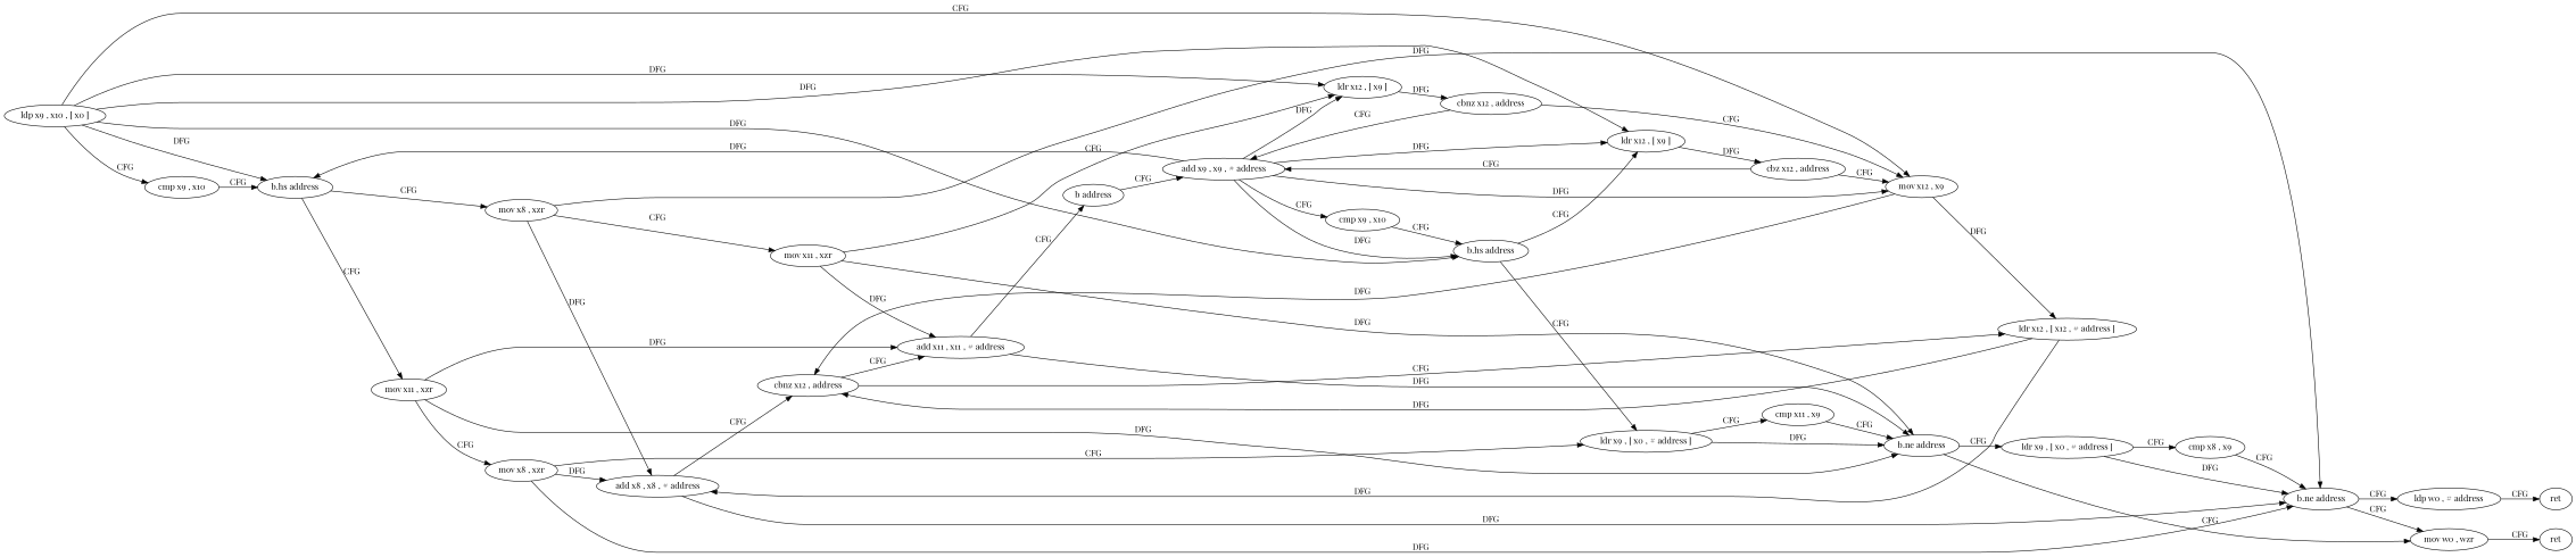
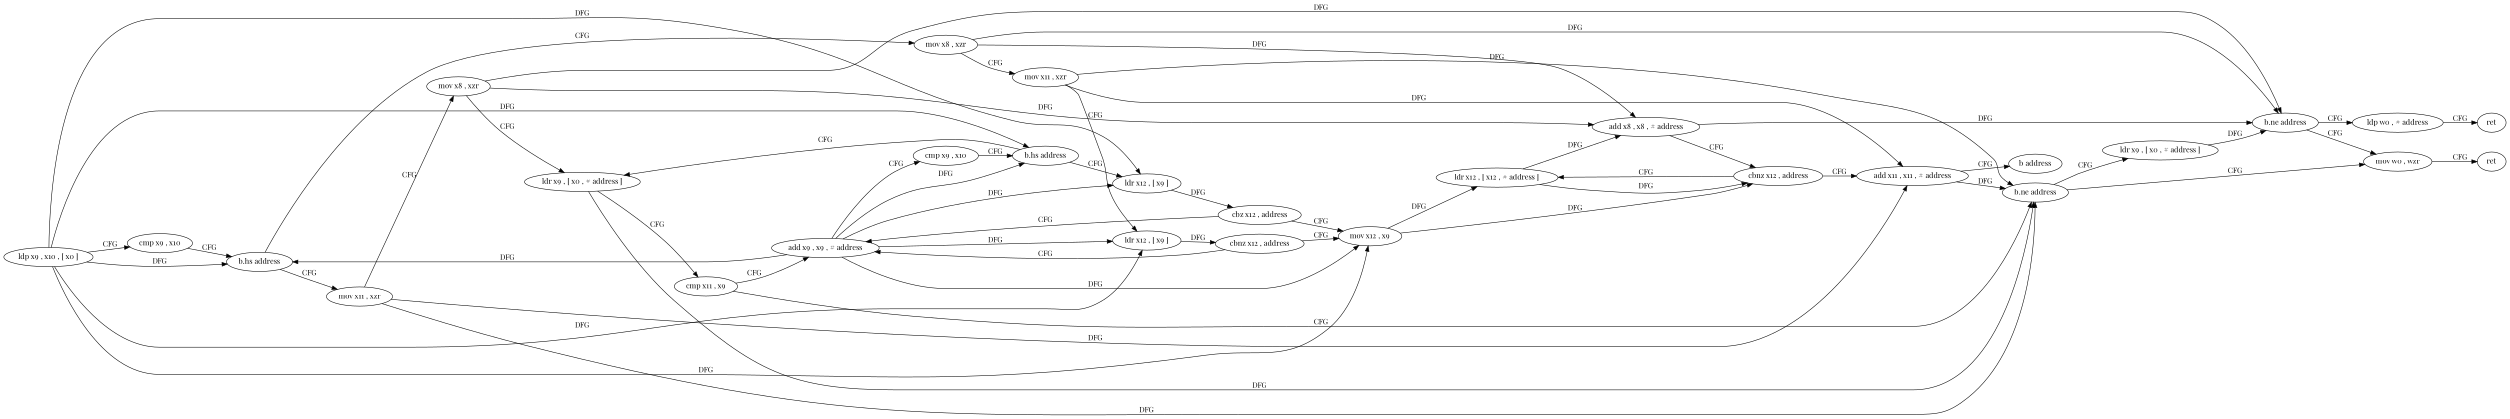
  digraph {
    fontname="Playfair Display"
    rankdir=LR
    node [fontname="Playfair Display"]
    edge [fontname="Playfair Display"]
    n1 [label="ldp x9 , x10 , [ x0 ]"]
    n2 [label="cmp x9 , x10"]
    n3 [label="b.hs address"]
    n4 [label="ldr x12 , [ x9 ]"]
    n5 [label="mov x12 , x9"]
    n6 [label="b.hs address"]
    n7 [label="ldr x12 , [ x9 ]"]
    n8 [label="mov x11 , xzr"]
    n9 [label="mov x8 , xzr"]
    n10 [label="cbnz x12 , address"]
    n11 [label="ldr x12 , [ x12 , # address ]"]
    n12 [label="cbnz x12 , address"]
    n13 [label="add x9 , x9 , # address"]
    n14 [label="cmp x9 , x10"]
    n15 [label="ldr x9 , [ x0 , # address ]"]
    n16 [label="cbz x12 , address"]
    n17 [label="mov x8 , xzr"]
    n18 [label="add x11 , x11 , # address"]
    n19 [label="b.ne address"]
    n20 [label="mov x11 , xzr"]
    n21 [label="b.ne address"]
    n22 [label="add x8 , x8 , # address"]
    n23 [label="b address"]
    n24 [label="mov w0 , wzr"]
    n25 [label="ldr x9 , [ x0 , # address ]"]
    n26 [label="ldp w0 , # address"]
    n27 [label="cmp x11 , x9"]
    n28 [label=ret]
-   n29 [label="cmp x8 , x9"]
    n30 [label=ret]
    n1 -> n2 [label=CFG]
    n1 -> n3 [label=DFG]
    n1 -> n4 [label=DFG]
-   n1 -> n5 [label=CFG]
+   n1 -> n5 [label=DFG]
    n1 -> n6 [label=DFG]
    n1 -> n7 [label=DFG]
    n2 -> n3 [label=CFG]
    n3 -> n8 [label=CFG]
    n3 -> n9 [label=CFG]
    n4 -> n10 [label=DFG]
    n5 -> n11 [label=DFG]
    n5 -> n12 [label=DFG]
    n6 -> n7 [label=CFG]
    n6 -> n15 [label=CFG]
    n7 -> n16 [label=DFG]
    n8 -> n17 [label=CFG]
    n8 -> n18 [label=DFG]
    n8 -> n19 [label=DFG]
    n9 -> n20 [label=CFG]
    n9 -> n21 [label=DFG]
    n9 -> n22 [label=DFG]
    n10 -> n5 [label=CFG]
    n10 -> n13 [label=CFG]
    n11 -> n12 [label=DFG]
    n11 -> n22 [label=DFG]
    n12 -> n11 [label=CFG]
    n12 -> n18 [label=CFG]
    n13 -> n3 [label=DFG]
    n13 -> n4 [label=DFG]
    n13 -> n5 [label=DFG]
    n13 -> n6 [label=DFG]
    n13 -> n7 [label=DFG]
    n13 -> n14 [label=CFG]
    n14 -> n6 [label=CFG]
    n15 -> n19 [label=DFG]
    n15 -> n27 [label=CFG]
    n16 -> n5 [label=CFG]
    n16 -> n13 [label=CFG]
    n17 -> n15 [label=CFG]
    n17 -> n21 [label=DFG]
    n17 -> n22 [label=DFG]
    n18 -> n19 [label=DFG]
    n18 -> n23 [label=CFG]
    n19 -> n24 [label=CFG]
    n19 -> n25 [label=CFG]
    n20 -> n4 [label=CFG]
    n20 -> n18 [label=DFG]
    n20 -> n19 [label=DFG]
    n21 -> n24 [label=CFG]
    n21 -> n26 [label=CFG]
    n22 -> n12 [label=CFG]
    n22 -> n21 [label=DFG]
-   n23 -> n13 [label=CFG]
+   n27 -> n13 [label=CFG]
    n24 -> n28 [label=CFG]
    n25 -> n21 [label=DFG]
-   n25 -> n29 [label=CFG]
    n26 -> n30 [label=CFG]
    n27 -> n19 [label=CFG]
-   n29 -> n21 [label=CFG]
  }
